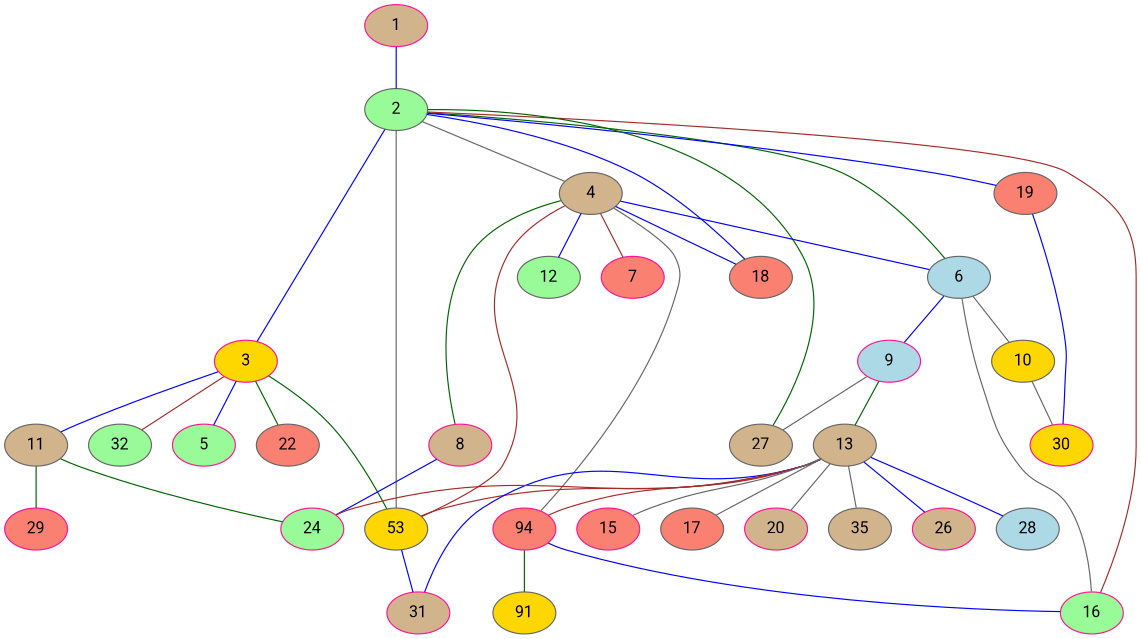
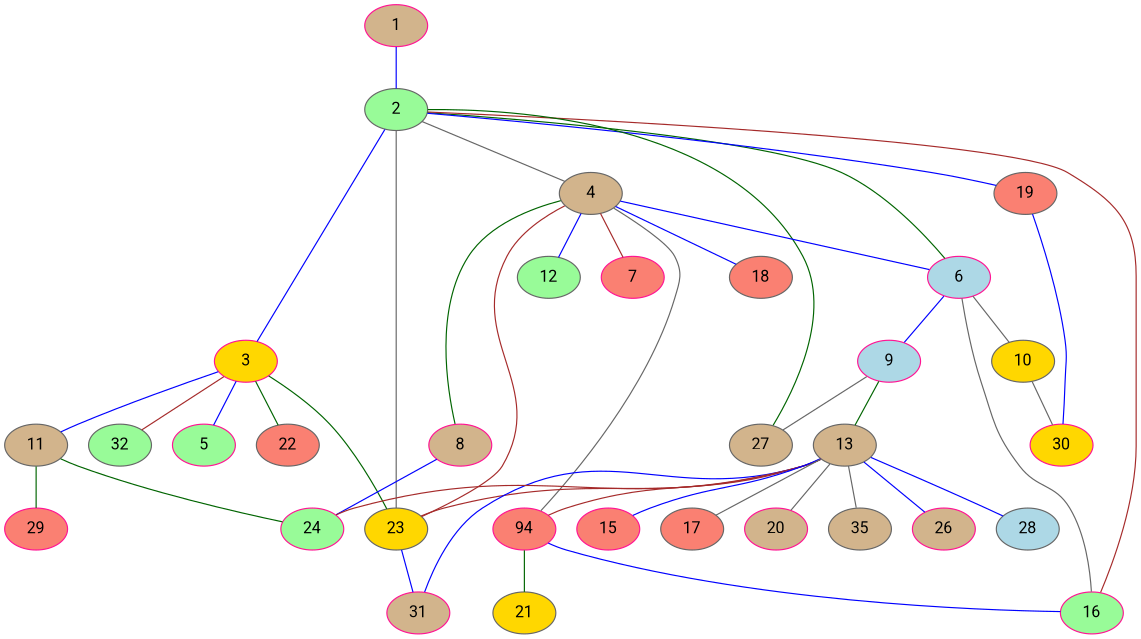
  graph {
    fontname=Roboto
    node [color=gray40 fillcolor=tan fontname=Roboto style=filled]
    edge [color=blue fontname=Roboto weight=1.0]
    2 [fillcolor=palegreen]
    1 [color=deeppink]
    3 [color=deeppink fillcolor=gold]
    4
-   6 [fillcolor=lightblue]
+   6 [color=deeppink fillcolor=lightblue]
    16 [color=deeppink fillcolor=palegreen]
    18 [fillcolor=salmon]
    19 [fillcolor=salmon]
-   23 [fillcolor=gold label=53]
+   23 [fillcolor=gold]
    27
    5 [color=deeppink fillcolor=palegreen]
    11
    22 [fillcolor=salmon]
    32 [fillcolor=palegreen]
    7 [color=deeppink fillcolor=salmon]
    8 [color=deeppink]
    12 [fillcolor=palegreen]
    n18 [color=deeppink fillcolor=salmon label=94]
    9 [color=deeppink fillcolor=lightblue]
    10 [fillcolor=gold]
    30 [color=deeppink fillcolor=gold]
    31 [color=deeppink]
    24 [color=deeppink fillcolor=palegreen]
    29 [color=deeppink fillcolor=salmon]
-   21 [fillcolor=gold label=91]
+   21 [fillcolor=gold]
    13
    15 [color=deeppink fillcolor=salmon]
    17 [fillcolor=salmon]
    20 [color=deeppink]
    n30 [label=35]
    26 [color=deeppink]
    28 [fillcolor=lightblue]
    2 -- 3
    2 -- 4 [color=gray40]
    2 -- 6 [color=darkgreen]
    2 -- 16 [color=brown]
-   2 -- 18
    2 -- 19
    2 -- 23 [color=gray40 weight=6.0]
    2 -- 27 [color=darkgreen]
    1 -- 2
    3 -- 23 [color=darkgreen]
    3 -- 5
    3 -- 11
    3 -- 22 [color=darkgreen]
    3 -- 32 [color=brown]
    4 -- 6
    4 -- 18
    4 -- 23 [color=brown]
    4 -- 7 [color=brown]
    4 -- 8 [color=darkgreen]
    4 -- 12
    4 -- n18 [color=gray40]
    6 -- 16 [color=gray40]
    6 -- 9
    6 -- 10 [color=gray40 weight=3.0]
    19 -- 30
    23 -- 31
    11 -- 24 [color=darkgreen]
    11 -- 29 [color=darkgreen]
    8 -- 24 [weight=2.0]
    n18 -- 16
    n18 -- 21 [color=darkgreen weight=3.0]
    9 -- 27 [color=gray40]
    9 -- 13 [color=darkgreen]
    10 -- 30 [color=gray40]
    13 -- 23 [color=brown]
    13 -- n18 [color=brown]
    13 -- 31
    13 -- 24 [color=brown]
-   13 -- 15 [color=gray40]
+   13 -- 15
    13 -- 17 [color=gray40]
    13 -- 20 [color=gray40]
    13 -- n30 [color=gray40]
    13 -- 26
    13 -- 28
  }
